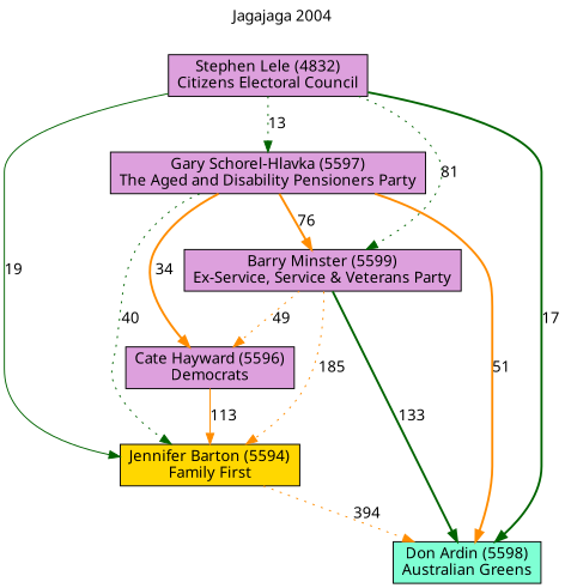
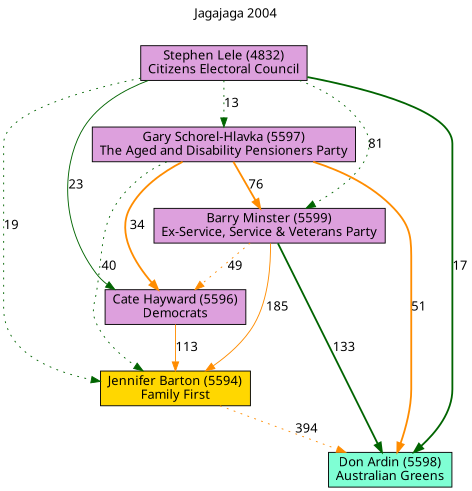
  digraph {
    fontname="Noto Sans"
    label="Jagajaga 2004"
    labelloc=t
    mclimit=10
    node [fillcolor=plum fontname="Noto Sans" shape=box style=filled]
    edge [color=darkorange fontname="Noto Sans" style=dotted]
    n1 [label="Barry Minster (5599)\nEx-Service, Service & Veterans Party"]
    n2 [label="Cate Hayward (5596)\nDemocrats"]
    n3 [fillcolor=aquamarine label="Don Ardin (5598)\nAustralian Greens"]
    n4 [fillcolor=gold label="Jennifer Barton (5594)\nFamily First"]
    n5 [label="Gary Schorel-Hlavka (5597)\nThe Aged and Disability Pensioners Party"]
    n6 [label="Stephen Lele (4832)\nCitizens Electoral Council"]
    n1 -> n2 [label=49]
    n1 -> n3 [color=darkgreen label=133 style=bold]
-   n1 -> n4 [label=185]
+   n1 -> n4 [label=185 style=solid]
    n2 -> n4 [label=113 style=solid]
    n4 -> n3 [label=394]
    n5 -> n1 [label=76 style=bold]
    n5 -> n2 [label=34 style=bold]
    n5 -> n3 [label=51 style=bold]
    n5 -> n4 [color=darkgreen label=40]
    n6 -> n1 [color=darkgreen label=81]
+   n6 -> n2 [color=darkgreen label=23 style=solid]
    n6 -> n3 [color=darkgreen label=17 style=bold]
-   n6 -> n4 [color=darkgreen label=19 style=solid]
+   n6 -> n4 [color=darkgreen label=19]
    n6 -> n5 [color=darkgreen label=13]
  }
